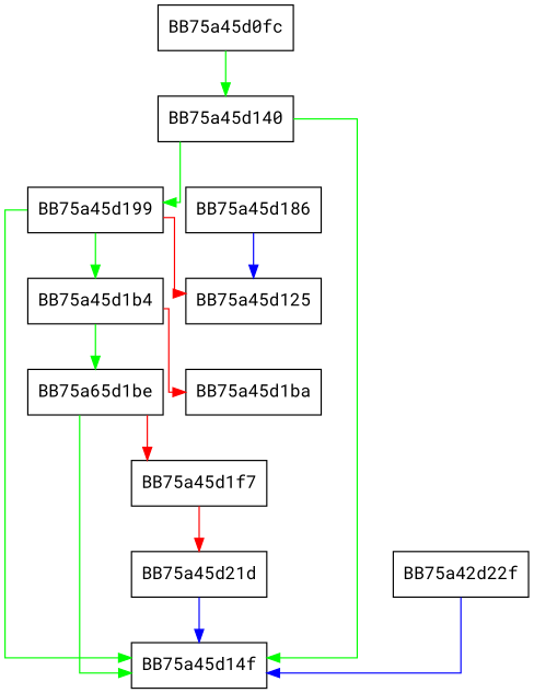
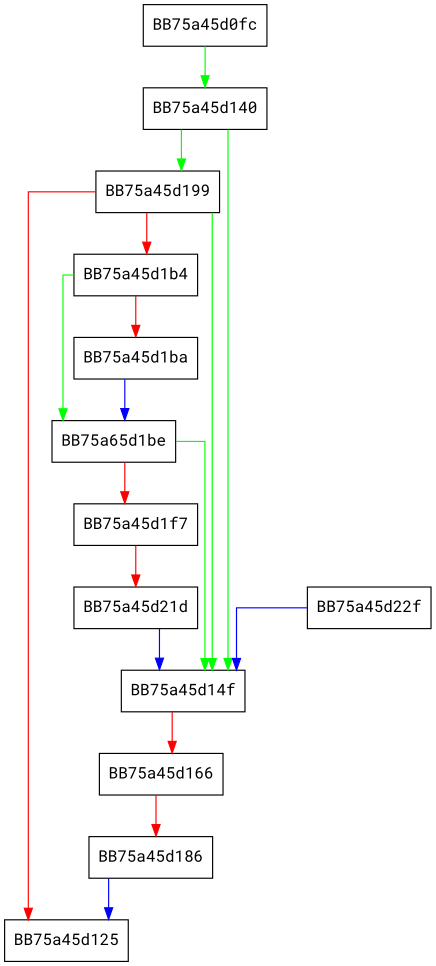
  digraph {
    fontname="Roboto Mono"
    splines=ortho
    node [fontname="Roboto Mono" shape=box]
    edge [color=red fontname="Roboto Mono"]
    BB75a45d0fc
    BB75a45d140
    BB75a45d199
    BB75a45d14f
    BB75a45d125
    BB75a45d1b4
+   BB75a45d166
    n8 [label=BB75a65d1be]
    BB75a45d1ba
    BB75a45d186
    BB75a45d1f7
    BB75a45d21d
-   BB75a45d22f [label=BB75a42d22f]
+   BB75a45d22f
    BB75a45d0fc -> BB75a45d140 [color=green]
    BB75a45d140 -> BB75a45d199 [color=green]
    BB75a45d140 -> BB75a45d14f [color=green]
    BB75a45d199 -> BB75a45d14f [color=green]
    BB75a45d199 -> BB75a45d125
-   BB75a45d199 -> BB75a45d1b4 [color=green]
+   BB75a45d199 -> BB75a45d1b4
+   BB75a45d14f -> BB75a45d166
    BB75a45d1b4 -> n8 [color=green]
    BB75a45d1b4 -> BB75a45d1ba
+   BB75a45d166 -> BB75a45d186
    n8 -> BB75a45d14f [color=green]
    n8 -> BB75a45d1f7
+   BB75a45d1ba -> n8 [color=blue]
    BB75a45d186 -> BB75a45d125 [color=blue]
    BB75a45d1f7 -> BB75a45d21d
    BB75a45d21d -> BB75a45d14f [color=blue]
    BB75a45d22f -> BB75a45d14f [color=blue]
  }
